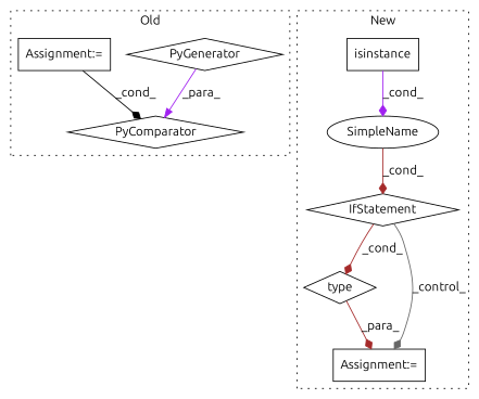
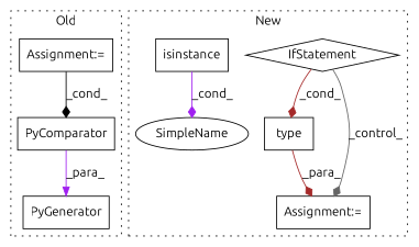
  digraph {
    fontname=Ubuntu
    node [a=7 fontname=Ubuntu l=19 s=923 shape=box]
    edge [arrowhead=diamond color=brown fontname=Ubuntu]
-   n1 [a=107 l=108 label=PyGenerator s=840 shape=diamond]
+   n1 [a=107 l=108 label=PyGenerator s=840]
    n2 [label="Assignment:="]
-   n3 [a=113 label=PyComparator shape=diamond]
-   n4 [a=32 l="12,1" label=type s="945,1028" shape=diamond]
+   n3 [a=113 label=PyComparator]
+   n4 [a=32 l="12,1" label=type s="945,1028"]
    n5 [a=25 l="4,2" label=IfStatement s="850,933" shape=diamond]
    n6 [a=42 label=SimpleName shape=ellipse l="" s=""]
    n7 [a=32 l="11,2" label=isinstance s="854,931"]
    n8 [l=1 label="Assignment:=" s=944]
    subgraph cluster_1 {
      label=Old
      style=dotted
      n1
      n2
      n3
    }
    subgraph cluster_2 {
      label=New
      style=dotted
      n4
      n5
      n6
      n7
      n8
    }
    n2 -> n3 [color=black label=_cond_]
-   n1 -> n3 [arrowhead=normal color=purple label=_para_]
+   n3 -> n1 [arrowhead=normal color=purple label=_para_]
    n4 -> n8 [label=_para_]
    n5 -> n4 [label=_cond_]
    n5 -> n8 [color=gray40 label=_control_]
-   n6 -> n5 [label=_cond_]
    n7 -> n6 [color=purple label=_cond_]
  }
